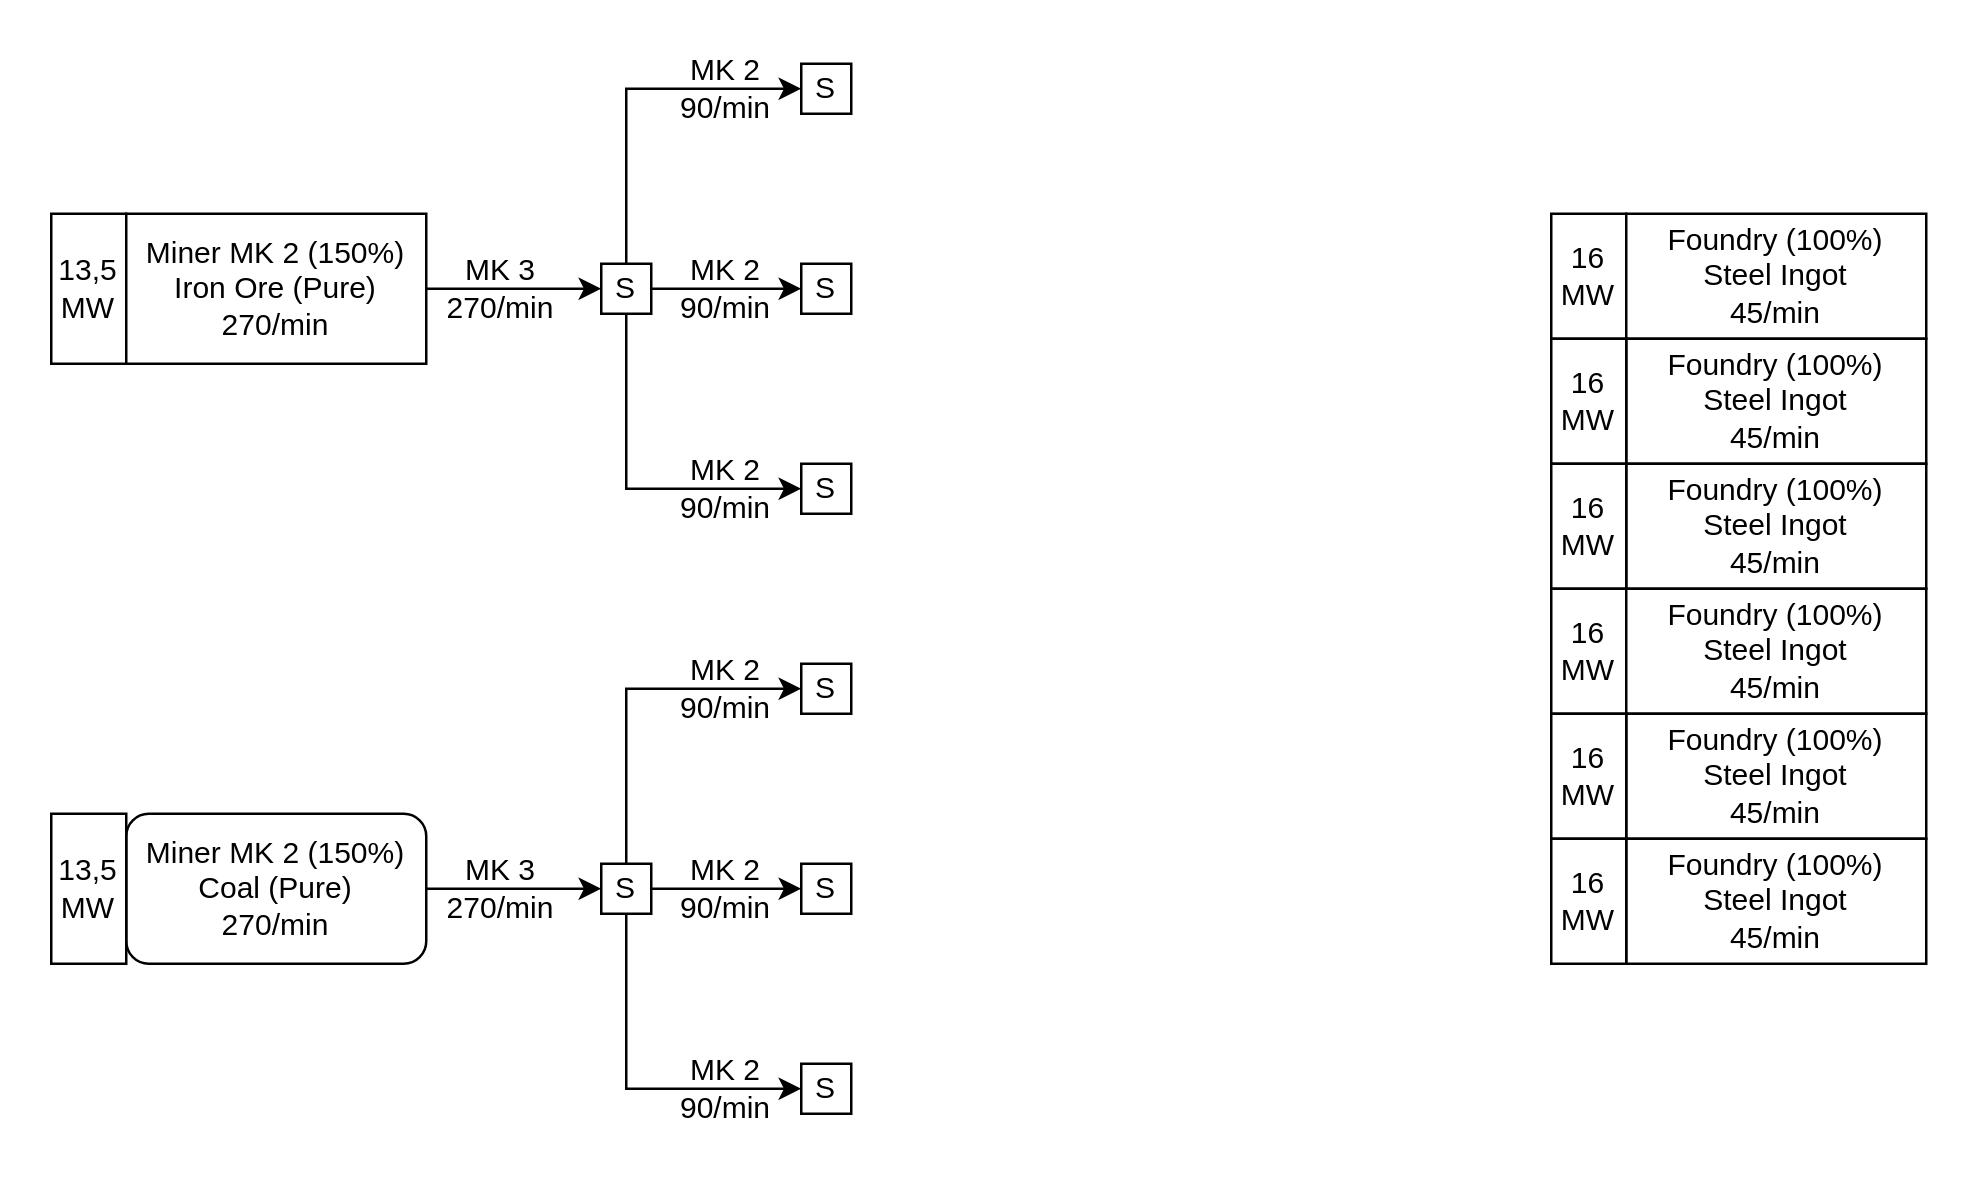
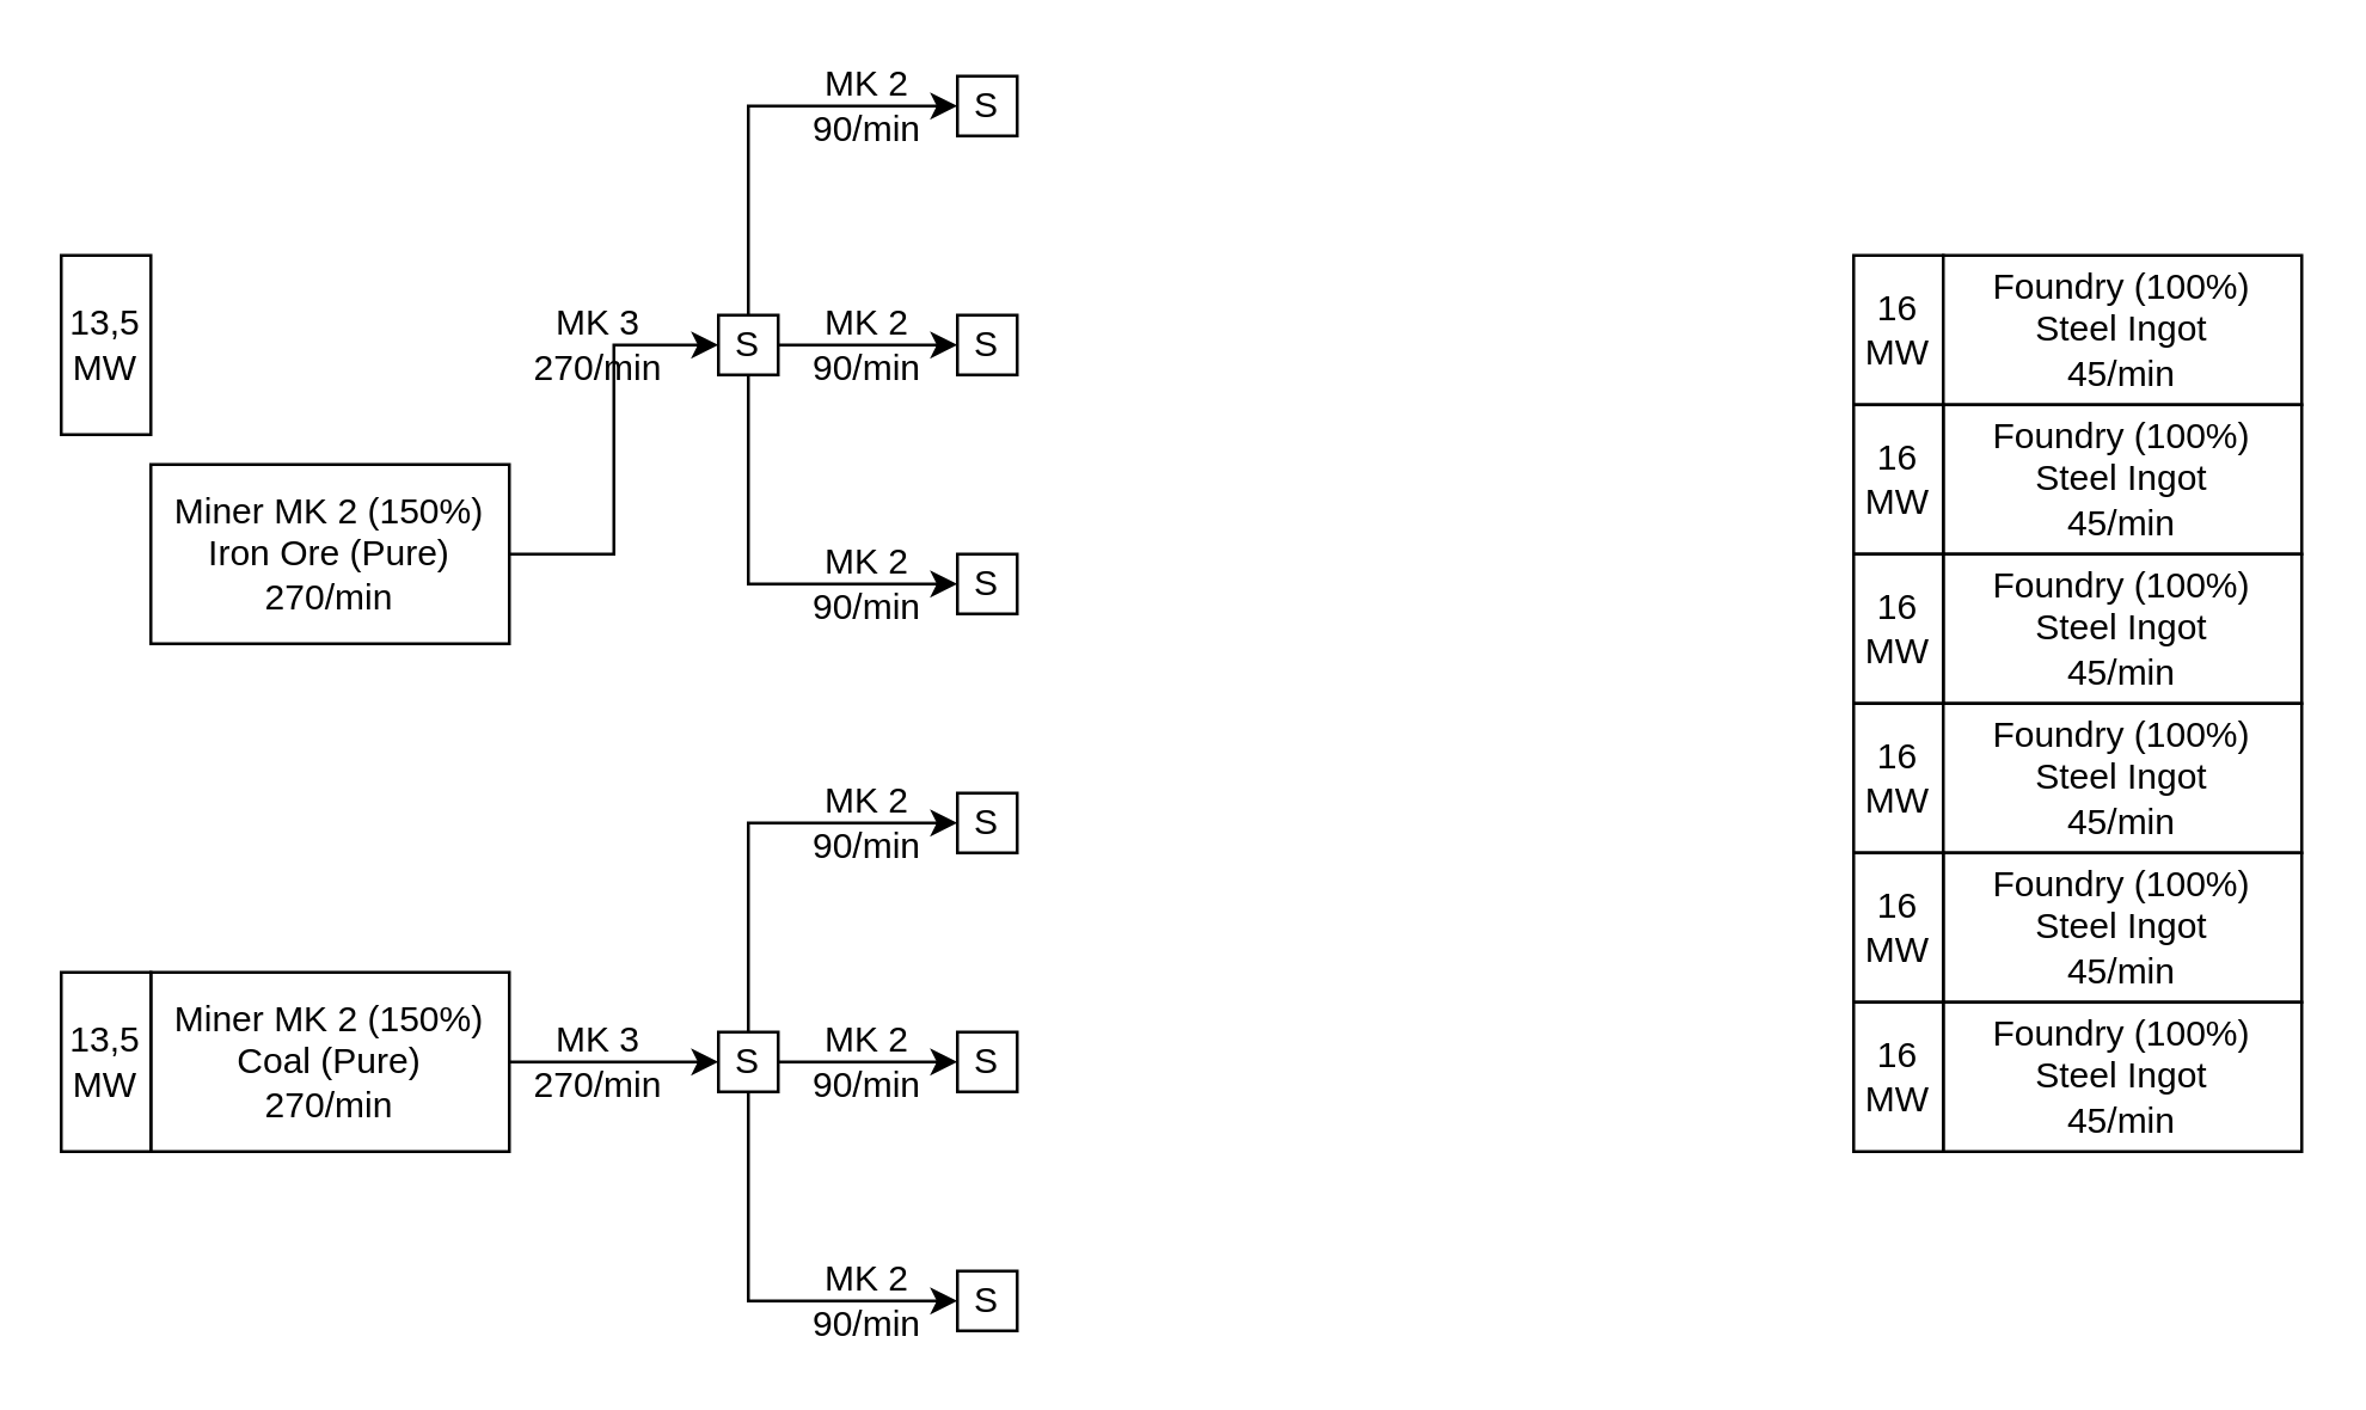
  <mxCell id="0" />
  <mxCell id="1" parent="0" />
  <mxCell id="2" value="" style="edgeStyle=orthogonalEdgeStyle;rounded=0;orthogonalLoop=1;jettySize=auto;html=1;" parent="1" source="5" target="15" edge="1"><mxGeometry relative="1" as="geometry" /></mxCell>
  <mxCell id="3" style="edgeStyle=orthogonalEdgeStyle;rounded=0;orthogonalLoop=1;jettySize=auto;html=1;entryX=0;entryY=0.5;entryDx=0;entryDy=0;" parent="1" source="5" target="14" edge="1"><mxGeometry relative="1" as="geometry"><Array as="points"><mxPoint x="250" y="35" /></Array></mxGeometry></mxCell>
  <mxCell id="4" style="edgeStyle=orthogonalEdgeStyle;rounded=0;orthogonalLoop=1;jettySize=auto;html=1;entryX=0;entryY=0.5;entryDx=0;entryDy=0;" parent="1" source="5" target="16" edge="1"><mxGeometry relative="1" as="geometry"><Array as="points"><mxPoint x="250" y="195" /></Array></mxGeometry></mxCell>
  <mxCell id="5" value="S" style="whiteSpace=wrap;html=1;aspect=fixed;" parent="1" vertex="1"><mxGeometry x="240" y="105" width="20" height="20" as="geometry" /></mxCell>
  <mxCell id="6" style="edgeStyle=orthogonalEdgeStyle;rounded=0;orthogonalLoop=1;jettySize=auto;html=1;entryX=0;entryY=0.5;entryDx=0;entryDy=0;" parent="1" source="29" target="5" edge="1"><mxGeometry relative="1" as="geometry" /></mxCell>
  <mxCell id="7" value="MK 3&lt;br&gt;270/min" style="text;html=1;strokeColor=none;fillColor=none;align=center;verticalAlign=middle;whiteSpace=wrap;rounded=0;" parent="1" vertex="1"><mxGeometry x="170" y="100" width="60" height="30" as="geometry" /></mxCell>
  <mxCell id="8" value="" style="edgeStyle=orthogonalEdgeStyle;rounded=0;orthogonalLoop=1;jettySize=auto;html=1;" parent="1" source="11" target="18" edge="1"><mxGeometry relative="1" as="geometry" /></mxCell>
  <mxCell id="9" style="edgeStyle=orthogonalEdgeStyle;rounded=0;orthogonalLoop=1;jettySize=auto;html=1;entryX=0;entryY=0.5;entryDx=0;entryDy=0;" parent="1" source="11" target="17" edge="1"><mxGeometry relative="1" as="geometry"><Array as="points"><mxPoint x="250" y="275" /></Array></mxGeometry></mxCell>
  <mxCell id="10" style="edgeStyle=orthogonalEdgeStyle;rounded=0;orthogonalLoop=1;jettySize=auto;html=1;entryX=0;entryY=0.5;entryDx=0;entryDy=0;" parent="1" source="11" target="19" edge="1"><mxGeometry relative="1" as="geometry"><Array as="points"><mxPoint x="250" y="435" /></Array></mxGeometry></mxCell>
  <mxCell id="11" value="S" style="whiteSpace=wrap;html=1;aspect=fixed;" parent="1" vertex="1"><mxGeometry x="240" y="345" width="20" height="20" as="geometry" /></mxCell>
  <mxCell id="12" value="MK 3&lt;br&gt;270/min" style="text;html=1;strokeColor=none;fillColor=none;align=center;verticalAlign=middle;whiteSpace=wrap;rounded=0;" parent="1" vertex="1"><mxGeometry x="170" y="340" width="60" height="30" as="geometry" /></mxCell>
  <mxCell id="13" style="edgeStyle=orthogonalEdgeStyle;rounded=0;orthogonalLoop=1;jettySize=auto;html=1;entryX=0;entryY=0.5;entryDx=0;entryDy=0;" parent="1" source="26" target="11" edge="1"><mxGeometry relative="1" as="geometry" /></mxCell>
  <mxCell id="14" value="S" style="whiteSpace=wrap;html=1;aspect=fixed;" parent="1" vertex="1"><mxGeometry x="320" y="25" width="20" height="20" as="geometry" /></mxCell>
  <mxCell id="15" value="S" style="whiteSpace=wrap;html=1;aspect=fixed;" parent="1" vertex="1"><mxGeometry x="320" y="105" width="20" height="20" as="geometry" /></mxCell>
  <mxCell id="16" value="S" style="whiteSpace=wrap;html=1;aspect=fixed;" parent="1" vertex="1"><mxGeometry x="320" y="185" width="20" height="20" as="geometry" /></mxCell>
  <mxCell id="17" value="S" style="whiteSpace=wrap;html=1;aspect=fixed;" parent="1" vertex="1"><mxGeometry x="320" y="265" width="20" height="20" as="geometry" /></mxCell>
  <mxCell id="18" value="S" style="whiteSpace=wrap;html=1;aspect=fixed;" parent="1" vertex="1"><mxGeometry x="320" y="345" width="20" height="20" as="geometry" /></mxCell>
  <mxCell id="19" value="S" style="whiteSpace=wrap;html=1;aspect=fixed;" parent="1" vertex="1"><mxGeometry x="320" y="425" width="20" height="20" as="geometry" /></mxCell>
  <mxCell id="20" value="MK 2&lt;br&gt;90/min" style="text;html=1;strokeColor=none;fillColor=none;align=center;verticalAlign=middle;whiteSpace=wrap;rounded=0;" parent="1" vertex="1"><mxGeometry x="260" y="180" width="60" height="30" as="geometry" /></mxCell>
  <mxCell id="21" value="MK 2&lt;br&gt;90/min" style="text;html=1;strokeColor=none;fillColor=none;align=center;verticalAlign=middle;whiteSpace=wrap;rounded=0;" parent="1" vertex="1"><mxGeometry x="260" y="100" width="60" height="30" as="geometry" /></mxCell>
  <mxCell id="22" value="MK 2&lt;br&gt;90/min" style="text;html=1;strokeColor=none;fillColor=none;align=center;verticalAlign=middle;whiteSpace=wrap;rounded=0;" parent="1" vertex="1"><mxGeometry x="260" y="20" width="60" height="30" as="geometry" /></mxCell>
  <mxCell id="23" value="MK 2&lt;br&gt;90/min" style="text;html=1;strokeColor=none;fillColor=none;align=center;verticalAlign=middle;whiteSpace=wrap;rounded=0;" parent="1" vertex="1"><mxGeometry x="260" y="260" width="60" height="30" as="geometry" /></mxCell>
  <mxCell id="24" value="MK 2&lt;br&gt;90/min" style="text;html=1;strokeColor=none;fillColor=none;align=center;verticalAlign=middle;whiteSpace=wrap;rounded=0;" parent="1" vertex="1"><mxGeometry x="260" y="340" width="60" height="30" as="geometry" /></mxCell>
  <mxCell id="25" value="MK 2&lt;br&gt;90/min" style="text;html=1;strokeColor=none;fillColor=none;align=center;verticalAlign=middle;whiteSpace=wrap;rounded=0;" parent="1" vertex="1"><mxGeometry x="260" y="420" width="60" height="30" as="geometry" /></mxCell>
- <mxCell id="26" value="Miner MK 2 (150%)&lt;br&gt;Coal (Pure)&lt;br&gt;270/min" style="whiteSpace=wrap;html=1;container=0;rounded=1;" parent="1" vertex="1"><mxGeometry x="50" y="325" width="120" height="60" as="geometry" /></mxCell>
+ <mxCell id="26" value="Miner MK 2 (150%)&lt;br&gt;Coal (Pure)&lt;br&gt;270/min" style="rounded=0;whiteSpace=wrap;html=1;container=0;" parent="1" vertex="1"><mxGeometry x="50" y="325" width="120" height="60" as="geometry" /></mxCell>
  <mxCell id="27" value="13,5 MW" style="rounded=0;whiteSpace=wrap;html=1;container=0;" parent="1" vertex="1"><mxGeometry x="20" y="325" width="30" height="60" as="geometry" /></mxCell>
  <mxCell id="28" value="13,5 MW" style="rounded=0;whiteSpace=wrap;html=1;container=0;" parent="1" vertex="1"><mxGeometry x="20" y="85" width="30" height="60" as="geometry" /></mxCell>
- <mxCell id="29" value="Miner MK 2 (150%)&lt;br&gt;Iron Ore (Pure)&lt;br&gt;270/min" style="rounded=0;whiteSpace=wrap;html=1;container=0;" parent="1" vertex="1"><mxGeometry x="50" y="85" width="120" height="60" as="geometry" /></mxCell>
+ <mxCell id="29" value="Miner MK 2 (150%)&lt;br&gt;Iron Ore (Pure)&lt;br&gt;270/min" style="rounded=0;whiteSpace=wrap;html=1;container=0;" parent="1" vertex="1"><mxGeometry x="50" y="155" width="120" height="60" as="geometry" /></mxCell>
  <mxCell id="30" value="" style="group" parent="1" vertex="1" connectable="0"><mxGeometry x="620" y="85" width="150" height="50" as="geometry" /></mxCell>
  <mxCell id="31" value="16 MW" style="rounded=0;whiteSpace=wrap;html=1;container=0;" parent="30" vertex="1"><mxGeometry width="30" height="50" as="geometry" /></mxCell>
  <mxCell id="32" value="Foundry (100%)&lt;br&gt;Steel Ingot&lt;br&gt;45/min" style="rounded=0;whiteSpace=wrap;html=1;container=0;" parent="30" vertex="1"><mxGeometry x="30" width="120" height="50" as="geometry" /></mxCell>
  <mxCell id="33" value="" style="group" parent="1" vertex="1" connectable="0"><mxGeometry x="620" y="135" width="150" height="50" as="geometry" /></mxCell>
  <mxCell id="34" value="Foundry (100%)&lt;br&gt;Steel Ingot&lt;br&gt;45/min" style="rounded=0;whiteSpace=wrap;html=1;container=0;" parent="33" vertex="1"><mxGeometry x="30" width="120" height="50" as="geometry" /></mxCell>
  <mxCell id="35" value="16 MW" style="rounded=0;whiteSpace=wrap;html=1;container=0;" parent="33" vertex="1"><mxGeometry width="30" height="50" as="geometry" /></mxCell>
  <mxCell id="36" value="" style="group" parent="1" vertex="1" connectable="0"><mxGeometry x="620" y="185" width="150" height="50" as="geometry" /></mxCell>
  <mxCell id="37" value="Foundry (100%)&lt;br&gt;Steel Ingot&lt;br&gt;45/min" style="rounded=0;whiteSpace=wrap;html=1;container=0;" parent="36" vertex="1"><mxGeometry x="30" width="120" height="50" as="geometry" /></mxCell>
  <mxCell id="38" value="16 MW" style="rounded=0;whiteSpace=wrap;html=1;container=0;" parent="36" vertex="1"><mxGeometry width="30" height="50" as="geometry" /></mxCell>
  <mxCell id="39" value="" style="group" parent="1" vertex="1" connectable="0"><mxGeometry x="620" y="235" width="150" height="50" as="geometry" /></mxCell>
  <mxCell id="40" value="16 MW" style="rounded=0;whiteSpace=wrap;html=1;container=0;" parent="39" vertex="1"><mxGeometry width="30" height="50" as="geometry" /></mxCell>
  <mxCell id="41" value="Foundry (100%)&lt;br&gt;Steel Ingot&lt;br&gt;45/min" style="rounded=0;whiteSpace=wrap;html=1;container=0;" parent="39" vertex="1"><mxGeometry x="30" width="120" height="50" as="geometry" /></mxCell>
  <mxCell id="42" value="" style="group" parent="1" vertex="1" connectable="0"><mxGeometry x="620" y="285" width="150" height="50" as="geometry" /></mxCell>
  <mxCell id="43" value="Foundry (100%)&lt;br&gt;Steel Ingot&lt;br&gt;45/min" style="rounded=0;whiteSpace=wrap;html=1;container=0;" parent="42" vertex="1"><mxGeometry x="30" width="120" height="50" as="geometry" /></mxCell>
  <mxCell id="44" value="16 MW" style="rounded=0;whiteSpace=wrap;html=1;container=0;" parent="42" vertex="1"><mxGeometry width="30" height="50" as="geometry" /></mxCell>
  <mxCell id="45" value="" style="group" parent="1" vertex="1" connectable="0"><mxGeometry x="620" y="335" width="150" height="50" as="geometry" /></mxCell>
  <mxCell id="46" value="Foundry (100%)&lt;br&gt;Steel Ingot&lt;br&gt;45/min" style="rounded=0;whiteSpace=wrap;html=1;container=0;" parent="45" vertex="1"><mxGeometry x="30" width="120" height="50" as="geometry" /></mxCell>
  <mxCell id="47" value="16 MW" style="rounded=0;whiteSpace=wrap;html=1;container=0;" parent="45" vertex="1"><mxGeometry width="30" height="50" as="geometry" /></mxCell>
